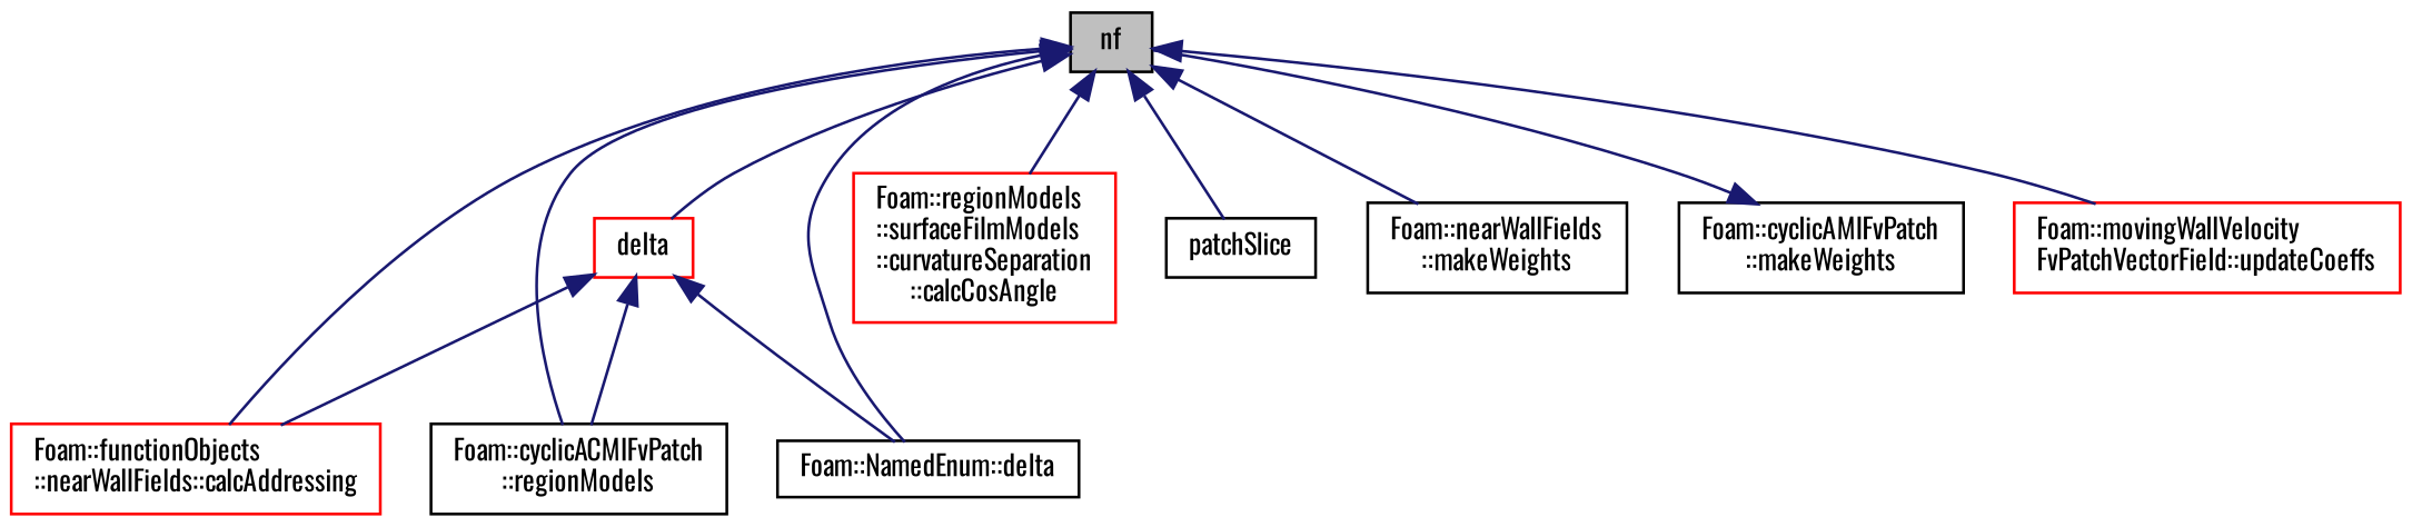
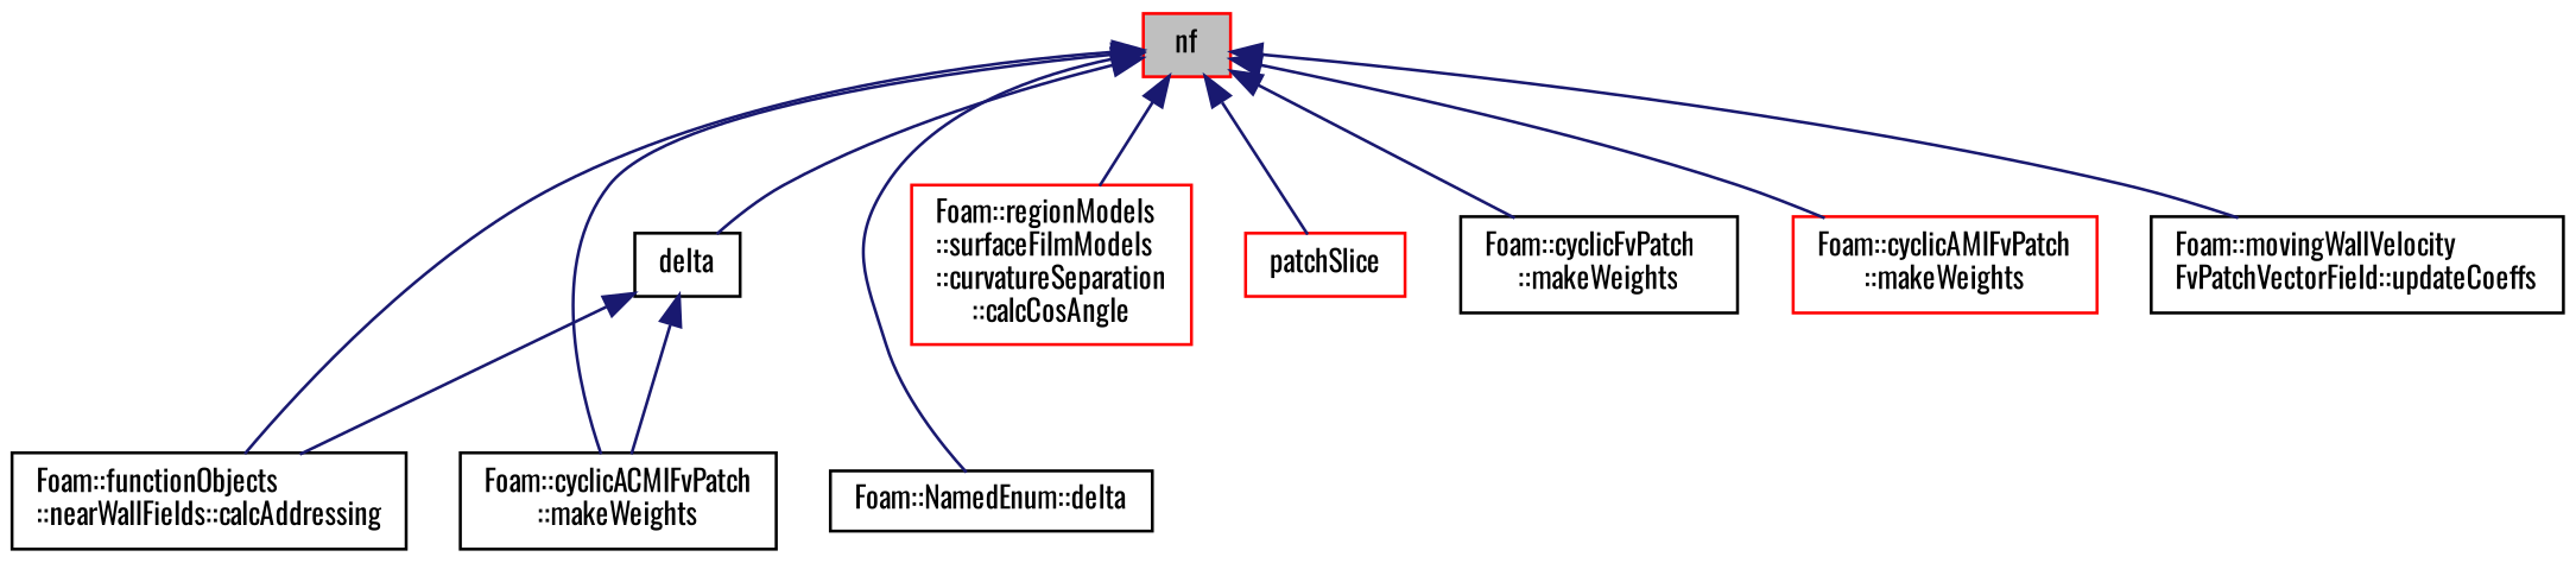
  digraph {
    fontname=Oswald
    rankdir=TB
    node [color=black fontname=Oswald fontsize=10 shape=record]
    edge [color=midnightblue dir=back fontname=Oswald fontsize=10 labelfontname=Helvetica labelfontsize=10 style=solid]
-   n1 [fillcolor=grey75 fontcolor=black height=0.2 label=nf style=filled width=0.4]
-   n2 [color=red height=0.2 label="Foam::functionObjects\l::nearWallFields::calcAddressing" width=0.4]
+   n1 [color=red fillcolor=grey75 fontcolor=black height=0.2 label=nf style=filled width=0.4]
+   n2 [height=0.2 label="Foam::functionObjects\l::nearWallFields::calcAddressing" width=0.4]
    n3 [color=red height=0.2 label="Foam::regionModels\l::surfaceFilmModels\l::curvatureSeparation\l::calcCosAngle" width=0.4]
-   n4 [color=red height=0.2 label=delta width=0.4]
-   n5 [height=0.2 label="Foam::cyclicACMIFvPatch\l::regionModels" width=0.4]
-   n6 [height=0.2 label=patchSlice width=0.4]
+   n4 [height=0.2 label=delta width=0.4]
+   n5 [height=0.2 label="Foam::cyclicACMIFvPatch\l::makeWeights" width=0.4]
+   n6 [color=red height=0.2 label=patchSlice width=0.4]
    n7 [height=0.2 label="Foam::NamedEnum::delta" width=0.4]
-   n8 [height=0.2 label="Foam::nearWallFields\l::makeWeights" width=0.4]
-   n9 [height=0.2 label="Foam::cyclicAMIFvPatch\l::makeWeights" width=0.4]
-   n10 [color=red height=0.2 label="Foam::movingWallVelocity\lFvPatchVectorField::updateCoeffs" width=0.4]
+   n8 [height=0.2 label="Foam::cyclicFvPatch\l::makeWeights" width=0.4]
+   n9 [color=red height=0.2 label="Foam::cyclicAMIFvPatch\l::makeWeights" width=0.4]
+   n10 [height=0.2 label="Foam::movingWallVelocity\lFvPatchVectorField::updateCoeffs" width=0.4]
    n1 -> n2
    n1 -> n3
    n1 -> n4
    n1 -> n5
    n1 -> n6
    n1 -> n7
    n1 -> n8
-   n9 -> n1
+   n1 -> n9
    n1 -> n10
    n4 -> n2
    n4 -> n5
-   n4 -> n7
  }
